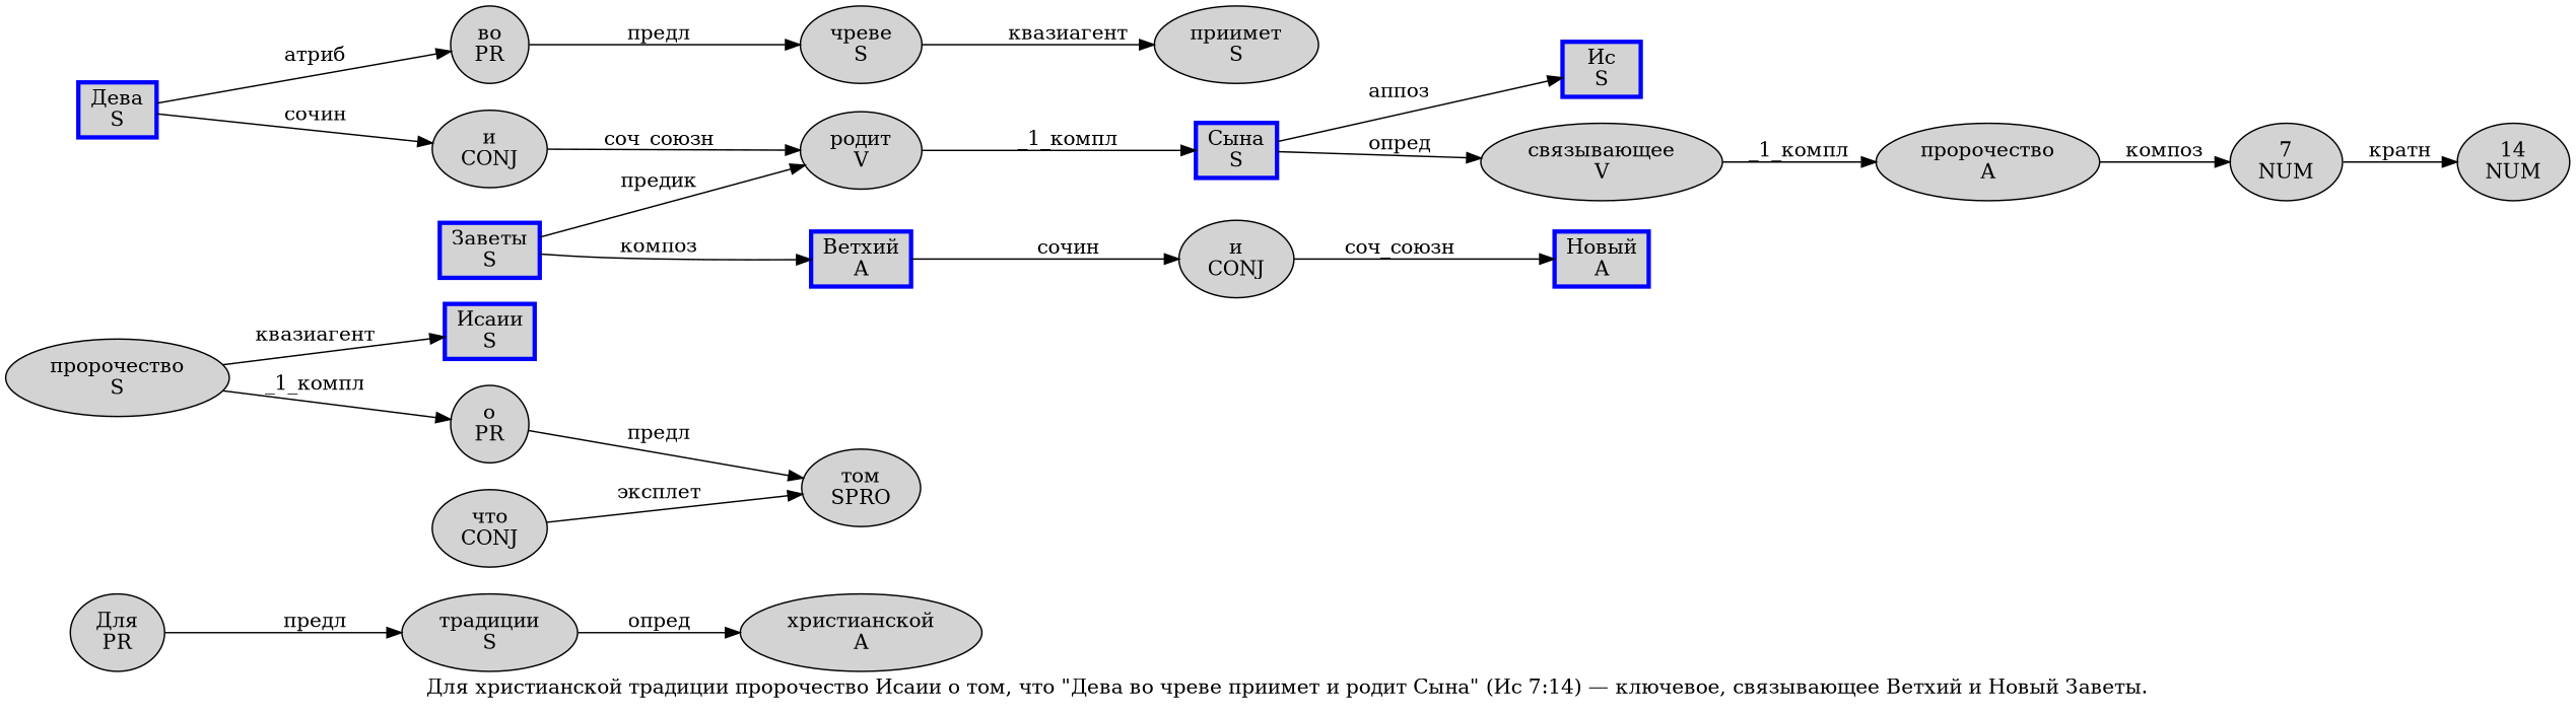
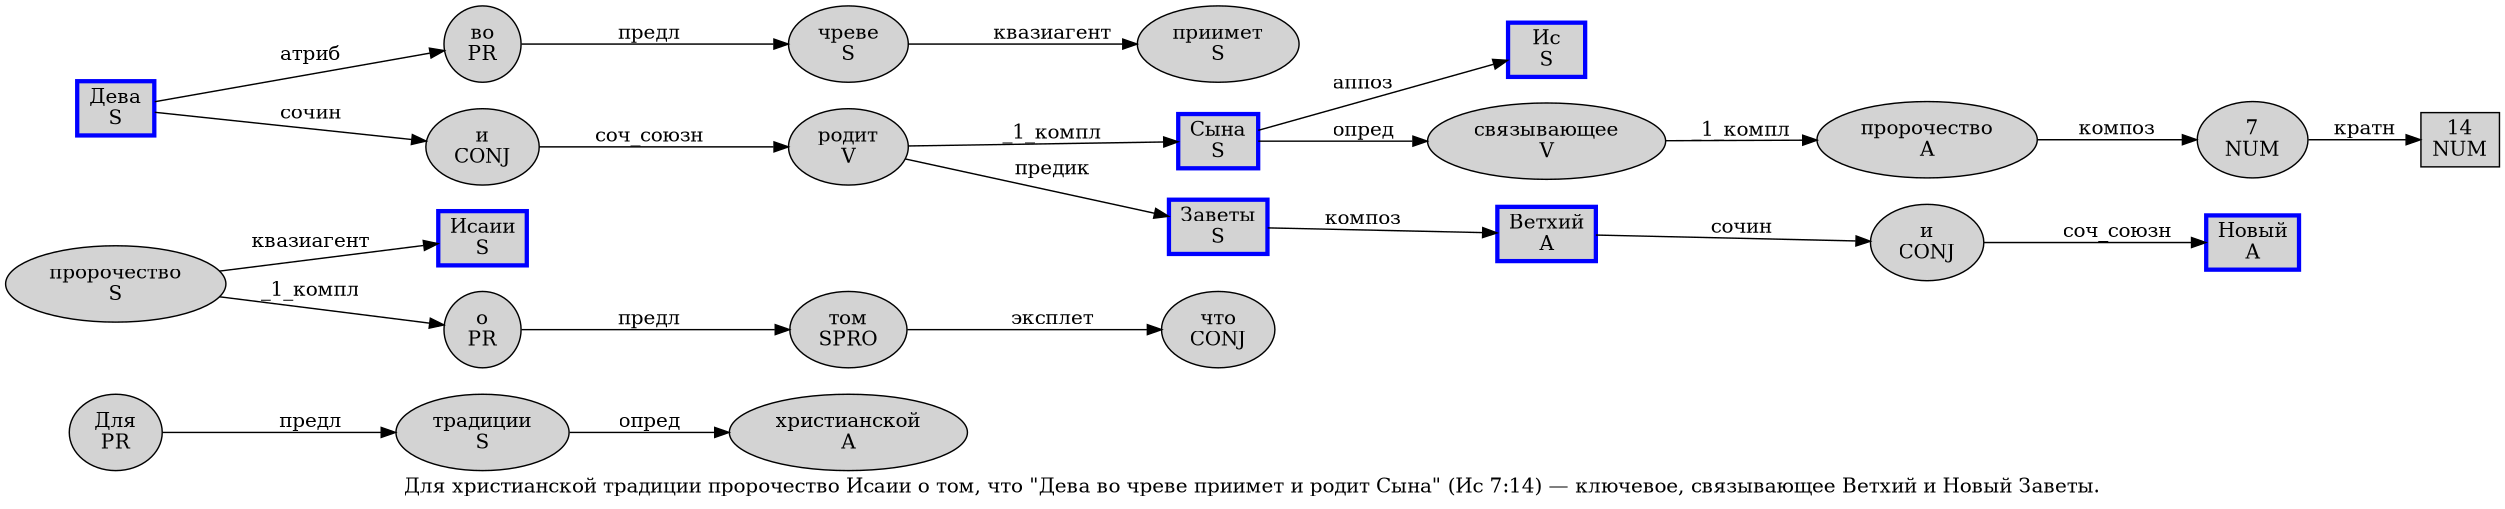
  digraph {
    label="Для христианской традиции пророчество Исаии о том, что \"Дева во чреве приимет и родит Сына\" (Ис 7:14) — ключевое, связывающее Ветхий и Новый Заветы."
    rankdir=LR
    node [fillcolor=lightgray penwidth=1 shape=ellipse style=filled]
    n1 [label="Для\nPR"]
    n2 [label="традиции\nS"]
    n3 [label="христианской\nA"]
    n4 [label="пророчество\nS"]
    n5 [color=blue label="Исаии\nS" penwidth=3 shape=box]
    n6 [label="о\nPR"]
    n7 [label="том\nSPRO"]
    n8 [label="что\nCONJ"]
    n9 [color=blue label="Дева\nS" penwidth=3 shape=box]
    n10 [label="во\nPR"]
    n11 [label="и\nCONJ"]
    n12 [label="чреве\nS"]
    n13 [label="родит\nV"]
    n14 [label="приимет\nS"]
    n15 [color=blue label="Сына\nS" penwidth=3 shape=box]
    n16 [color=blue label="Заветы\nS" penwidth=3 shape=box]
    n17 [color=blue label="Ис\nS" penwidth=3 shape=box]
    n18 [label="связывающее\nV"]
    n19 [color=blue label="Ветхий\nA" penwidth=3 shape=box]
    n20 [label="пророчество\nA"]
    n21 [label="7\nNUM"]
-   n22 [label="14\nNUM"]
+   n22 [label="14\nNUM" shape=box]
    n23 [label="и\nCONJ"]
    n24 [color=blue label="Новый\nA" penwidth=3 shape=box]
    n1 -> n2 [label="предл"]
    n2 -> n3 [label="опред"]
    n4 -> n5 [label="квазиагент"]
    n4 -> n6 [label="_1_компл"]
    n6 -> n7 [label="предл"]
-   n8 -> n7 [label="эксплет"]
+   n7 -> n8 [label="эксплет"]
    n9 -> n10 [label="атриб"]
    n9 -> n11 [label="сочин"]
    n10 -> n12 [label="предл"]
    n11 -> n13 [label="соч_союзн"]
    n12 -> n14 [label="квазиагент"]
    n13 -> n15 [label="_1_компл"]
-   n16 -> n13 [label="предик"]
+   n13 -> n16 [label="предик"]
    n15 -> n17 [label="аппоз"]
    n15 -> n18 [label="опред"]
    n16 -> n19 [label="композ"]
    n18 -> n20 [label="_1_компл"]
    n19 -> n23 [label="сочин"]
    n20 -> n21 [label="композ"]
    n21 -> n22 [label="кратн"]
    n23 -> n24 [label="соч_союзн"]
  }
